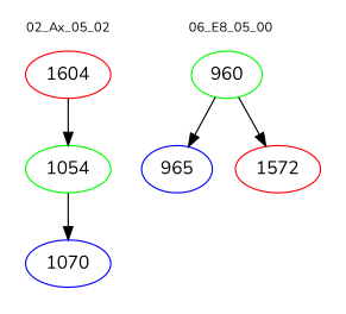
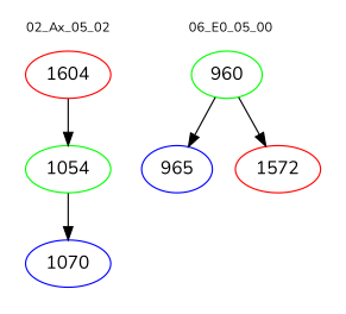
  digraph {
    fontname=Nunito
    node [color=green fontname=Nunito]
    edge [color=black fontname=Nunito]
    n1 [label=1054]
    n2 [color=blue label=1070]
    n3 [color=red label=1604]
    n4 [label=960]
    n5 [color=blue label=965]
    n6 [color=red label=1572]
    subgraph cluster_1 {
      color=white
      fontsize=10
      label="02_Ax_05_02"
      n1
      n2
      n3
    }
    subgraph cluster_2 {
      color=white
      fontsize=10
-     label="06_E8_05_00"
+     label="06_E0_05_00"
      n4
      n5
      n6
    }
    n1 -> n2
    n3 -> n1
    n4 -> n5
    n4 -> n6
  }
